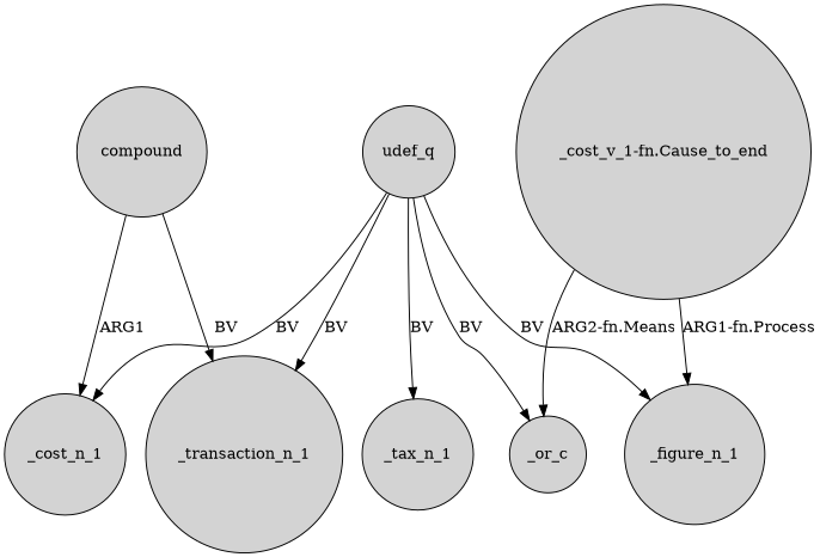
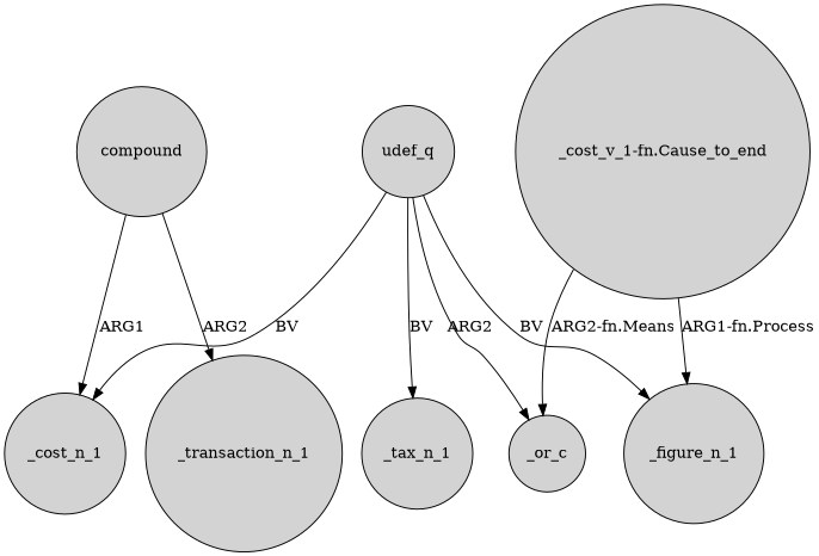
  digraph {
    node [shape=circle style=filled]
    compound
    _transaction_n_1
    _cost_n_1
    udef_q
    _figure_n_1
    _or_c
    _tax_n_1
    n8 [label="_cost_v_1-fn.Cause_to_end"]
-   compound -> _transaction_n_1 [label=BV]
+   compound -> _transaction_n_1 [label=ARG2]
    compound -> _cost_n_1 [label=ARG1]
-   udef_q -> _transaction_n_1 [label=BV]
    udef_q -> _cost_n_1 [label=BV]
    udef_q -> _figure_n_1 [label=BV]
-   udef_q -> _or_c [label=BV]
+   udef_q -> _or_c [label=ARG2]
    udef_q -> _tax_n_1 [label=BV]
    n8 -> _figure_n_1 [label="ARG1-fn.Process"]
    n8 -> _or_c [label="ARG2-fn.Means"]
  }
